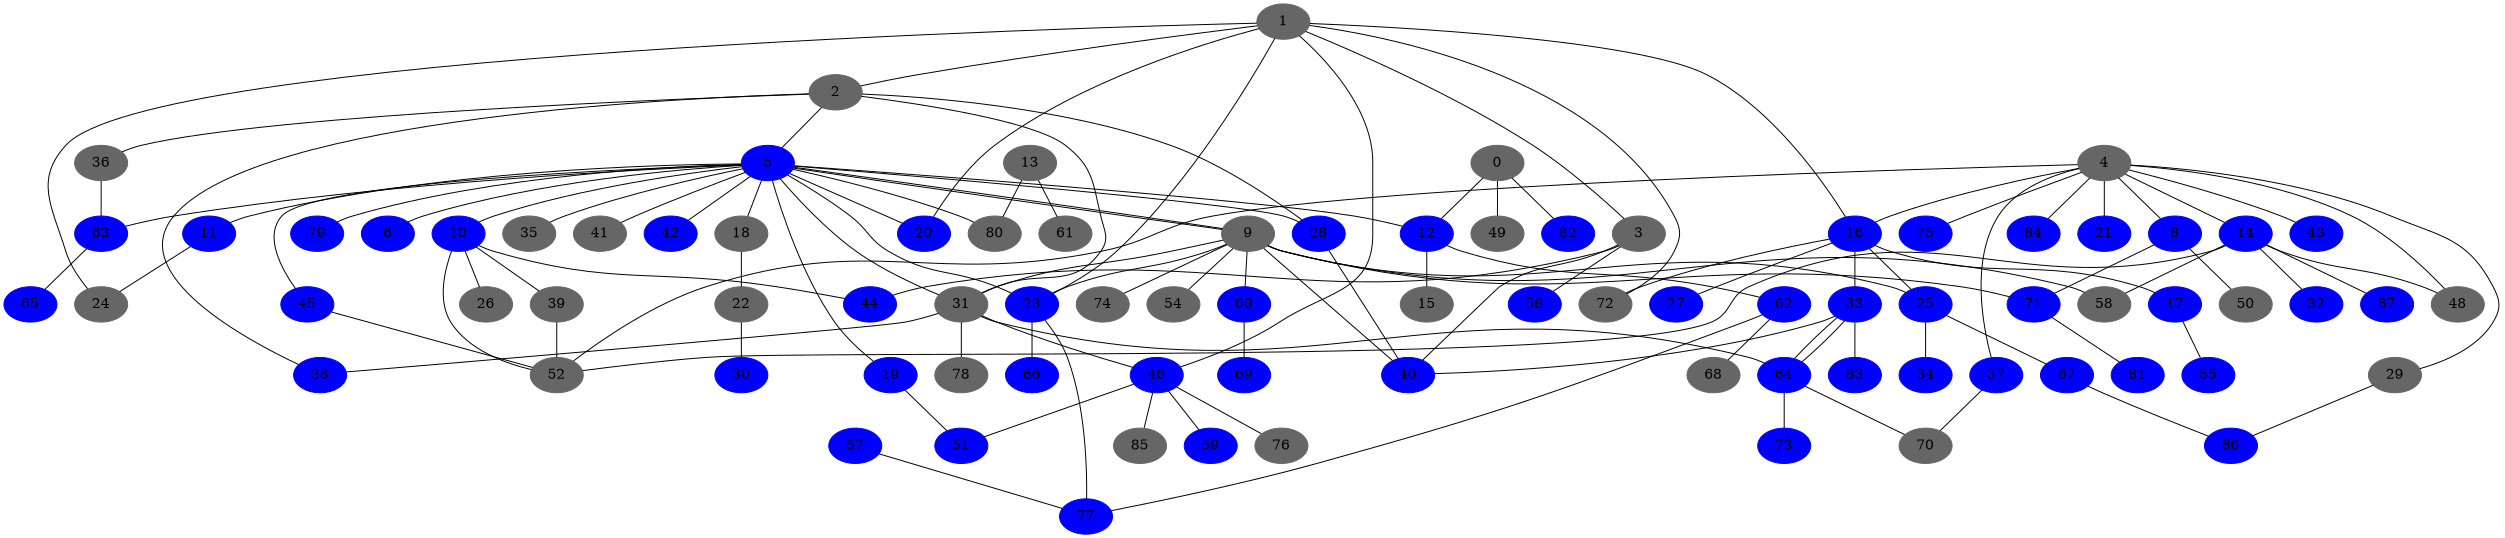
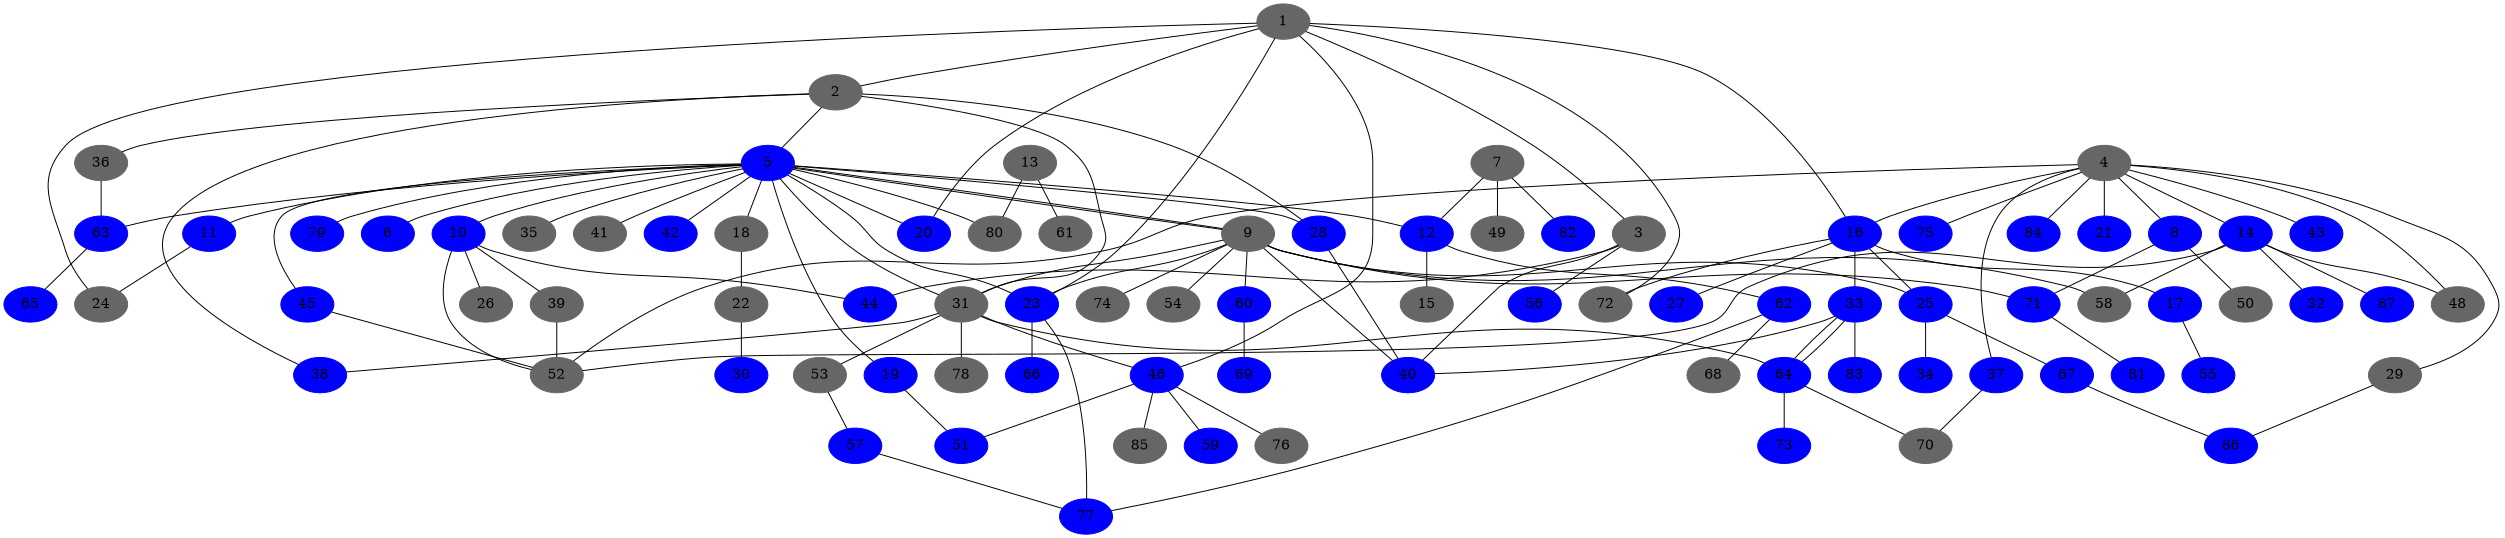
  graph {
    node [color=blue style=filled]
    1 [color=gray40]
    2 [color=gray40]
    3 [color=gray40]
    16
    20
    23
    24 [color=gray40]
    46
    72 [color=gray40]
    5
    28
    31 [color=gray40]
    36 [color=gray40]
    38
    40
    44
    56
-   7 [color=gray40 label=0]
+   7 [color=gray40]
    12
    49 [color=gray40]
    82
    25
    17
    27
    33
    66
    77
    51
    59
    76 [color=gray40]
    85 [color=gray40]
    4 [color=gray40]
    8
    14
    21
    29 [color=gray40]
    37
    43
    48 [color=gray40]
    52 [color=gray40]
    75
    84
    6
    9 [color=gray40]
    10
    11
    18 [color=gray40]
    19
    35 [color=gray40]
    41 [color=gray40]
    42
    45
    63
    79
    80 [color=gray40]
+   53 [color=gray40]
    64
    78 [color=gray40]
    50 [color=gray40]
    71
    13 [color=gray40]
    61 [color=gray40]
    58 [color=gray40]
    32
    87
    86
    70 [color=gray40]
    54 [color=gray40]
    60
    74 [color=gray40]
    26 [color=gray40]
    39 [color=gray40]
    15 [color=gray40]
    62
    22 [color=gray40]
    65
    81
    34
    67
    69
    68 [color=gray40]
    55
    83
    30
    57
    73
    1 -- 2
    1 -- 3
    1 -- 16
    1 -- 20
    1 -- 23
    1 -- 24
    1 -- 46
    1 -- 72
    2 -- 5
    2 -- 28
    2 -- 31
    2 -- 36
    2 -- 38
    3 -- 40
    3 -- 44
    3 -- 56
    16 -- 72
    16 -- 25
    16 -- 17
    16 -- 27
    16 -- 33
    23 -- 66
    23 -- 77
    46 -- 51
    46 -- 59
    46 -- 76
    46 -- 85
    5 -- 20
    5 -- 23
    5 -- 28
    5 -- 31
    5 -- 12
    5 -- 6
    5 -- 9
    5 -- 9
    5 -- 10
    5 -- 11
    5 -- 18
    5 -- 19
    5 -- 35
    5 -- 41
    5 -- 42
    5 -- 45
    5 -- 63
    5 -- 79
    5 -- 80
    28 -- 40
    31 -- 46
    31 -- 38
+   31 -- 53
    31 -- 64
    31 -- 78
    36 -- 63
    7 -- 12
    7 -- 49
    7 -- 82
    12 -- 15
    12 -- 62
    25 -- 34
    25 -- 67
    17 -- 55
    33 -- 40
    33 -- 64
    33 -- 64
    33 -- 83
    4 -- 16
    4 -- 8
    4 -- 14
    4 -- 21
    4 -- 29
    4 -- 37
    4 -- 43
    4 -- 48
    4 -- 52
    4 -- 75
    4 -- 84
    8 -- 50
    8 -- 71
    14 -- 48
    14 -- 52
    14 -- 58
    14 -- 32
    14 -- 87
    29 -- 86
    37 -- 70
    9 -- 23
    9 -- 31
    9 -- 40
    9 -- 25
    9 -- 71
    9 -- 58
    9 -- 54
    9 -- 60
    9 -- 74
    10 -- 44
    10 -- 52
    10 -- 26
    10 -- 39
    11 -- 24
    18 -- 22
    19 -- 51
    45 -- 52
    63 -- 65
+   53 -- 57
    64 -- 70
    64 -- 73
    71 -- 81
    13 -- 80
    13 -- 61
    60 -- 69
    39 -- 52
    62 -- 77
    62 -- 68
    22 -- 30
    67 -- 86
    57 -- 77
  }
